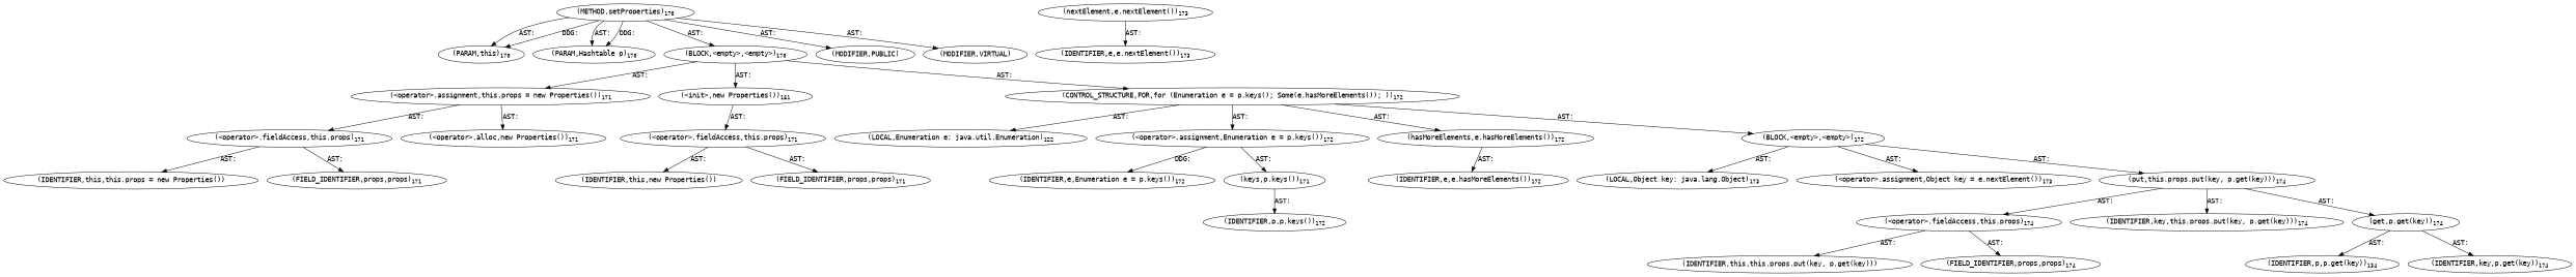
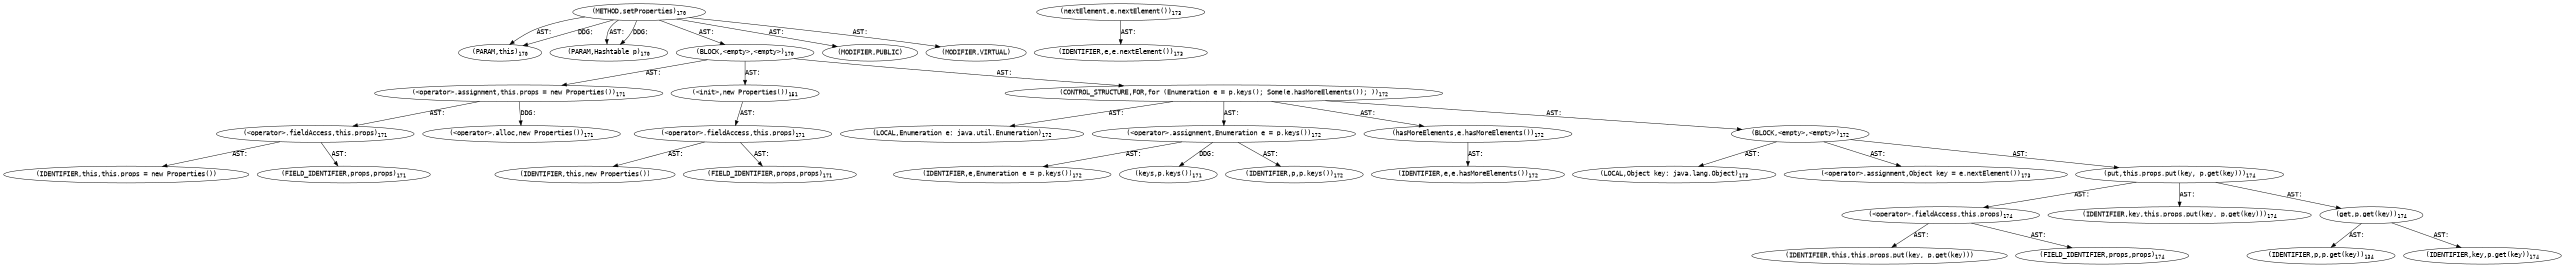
  digraph {
    fontname="DejaVu Sans Mono"
    node [fontname="DejaVu Sans Mono"]
    edge [fontname="DejaVu Sans Mono"]
    n1 [label=<(METHOD,setProperties)<SUB>170</SUB>>]
    n2 [label=<(PARAM,this)<SUB>170</SUB>>]
    n3 [label=<(PARAM,Hashtable p)<SUB>170</SUB>>]
    n4 [label=<(BLOCK,&lt;empty&gt;,&lt;empty&gt;)<SUB>170</SUB>>]
    n5 [label=<(MODIFIER,PUBLIC)>]
    n6 [label=<(MODIFIER,VIRTUAL)>]
    n7 [label=<(&lt;operator&gt;.assignment,this.props = new Properties())<SUB>171</SUB>>]
    n8 [label=<(&lt;init&gt;,new Properties())<SUB>151</SUB>>]
    n9 [label=<(CONTROL_STRUCTURE,FOR,for (Enumeration e = p.keys(); Some(e.hasMoreElements()); ))<SUB>172</SUB>>]
    n10 [label=<(&lt;operator&gt;.fieldAccess,this.props)<SUB>171</SUB>>]
    n11 [label=<(&lt;operator&gt;.alloc,new Properties())<SUB>171</SUB>>]
    n12 [label=<(&lt;operator&gt;.fieldAccess,this.props)<SUB>171</SUB>>]
-   n13 [label=<(LOCAL,Enumeration e: java.util.Enumeration)<SUB>122</SUB>>]
+   n13 [label=<(LOCAL,Enumeration e: java.util.Enumeration)<SUB>172</SUB>>]
    n14 [label=<(&lt;operator&gt;.assignment,Enumeration e = p.keys())<SUB>172</SUB>>]
    n15 [label=<(hasMoreElements,e.hasMoreElements())<SUB>172</SUB>>]
    n16 [label=<(BLOCK,&lt;empty&gt;,&lt;empty&gt;)<SUB>172</SUB>>]
    n17 [label=<(IDENTIFIER,this,this.props = new Properties())>]
    n18 [label=<(FIELD_IDENTIFIER,props,props)<SUB>171</SUB>>]
    n19 [label=<(IDENTIFIER,this,new Properties())>]
    n20 [label=<(FIELD_IDENTIFIER,props,props)<SUB>171</SUB>>]
    n21 [label=<(IDENTIFIER,e,Enumeration e = p.keys())<SUB>172</SUB>>]
    n22 [label=<(keys,p.keys())<SUB>171</SUB>>]
    n23 [label=<(IDENTIFIER,e,e.hasMoreElements())<SUB>172</SUB>>]
    n24 [label=<(LOCAL,Object key: java.lang.Object)<SUB>173</SUB>>]
    n25 [label=<(&lt;operator&gt;.assignment,Object key = e.nextElement())<SUB>173</SUB>>]
    n26 [label=<(put,this.props.put(key, p.get(key)))<SUB>174</SUB>>]
    n27 [label=<(IDENTIFIER,p,p.keys())<SUB>172</SUB>>]
    n28 [label=<(&lt;operator&gt;.fieldAccess,this.props)<SUB>174</SUB>>]
    n29 [label=<(IDENTIFIER,key,this.props.put(key, p.get(key)))<SUB>174</SUB>>]
    n30 [label=<(get,p.get(key))<SUB>174</SUB>>]
    n31 [label=<(nextElement,e.nextElement())<SUB>173</SUB>>]
    n32 [label=<(IDENTIFIER,e,e.nextElement())<SUB>173</SUB>>]
    n33 [label=<(IDENTIFIER,this,this.props.put(key, p.get(key)))>]
    n34 [label=<(FIELD_IDENTIFIER,props,props)<SUB>174</SUB>>]
    n35 [label=<(IDENTIFIER,p,p.get(key))<SUB>134</SUB>>]
    n36 [label=<(IDENTIFIER,key,p.get(key))<SUB>174</SUB>>]
    n1 -> n2 [label="AST: "]
    n1 -> n2 [label="DDG: "]
    n1 -> n3 [label="AST: "]
    n1 -> n3 [label="DDG: "]
    n1 -> n4 [label="AST: "]
    n1 -> n5 [label="AST: "]
    n1 -> n6 [label="AST: "]
    n4 -> n7 [label="AST: "]
    n4 -> n8 [label="AST: "]
    n4 -> n9 [label="AST: "]
    n7 -> n10 [label="AST: "]
-   n7 -> n11 [label="AST: "]
+   n7 -> n11 [label="DDG: "]
    n8 -> n12 [label="AST: "]
    n9 -> n13 [label="AST: "]
    n9 -> n14 [label="AST: "]
    n9 -> n15 [label="AST: "]
    n9 -> n16 [label="AST: "]
    n10 -> n17 [label="AST: "]
    n10 -> n18 [label="AST: "]
    n12 -> n19 [label="AST: "]
    n12 -> n20 [label="AST: "]
-   n14 -> n21 [label="DDG: "]
-   n14 -> n22 [label="AST: "]
+   n14 -> n21 [label="AST: "]
+   n14 -> n22 [label="DDG: "]
    n15 -> n23 [label="AST: "]
    n16 -> n24 [label="AST: "]
    n16 -> n25 [label="AST: "]
    n16 -> n26 [label="AST: "]
-   n22 -> n27 [label="AST: "]
+   n14 -> n27 [label="AST: "]
    n26 -> n28 [label="AST: "]
    n26 -> n29 [label="AST: "]
    n26 -> n30 [label="AST: "]
    n28 -> n33 [label="AST: "]
    n28 -> n34 [label="AST: "]
    n30 -> n35 [label="AST: "]
    n30 -> n36 [label="AST: "]
    n31 -> n32 [label="AST: "]
  }
